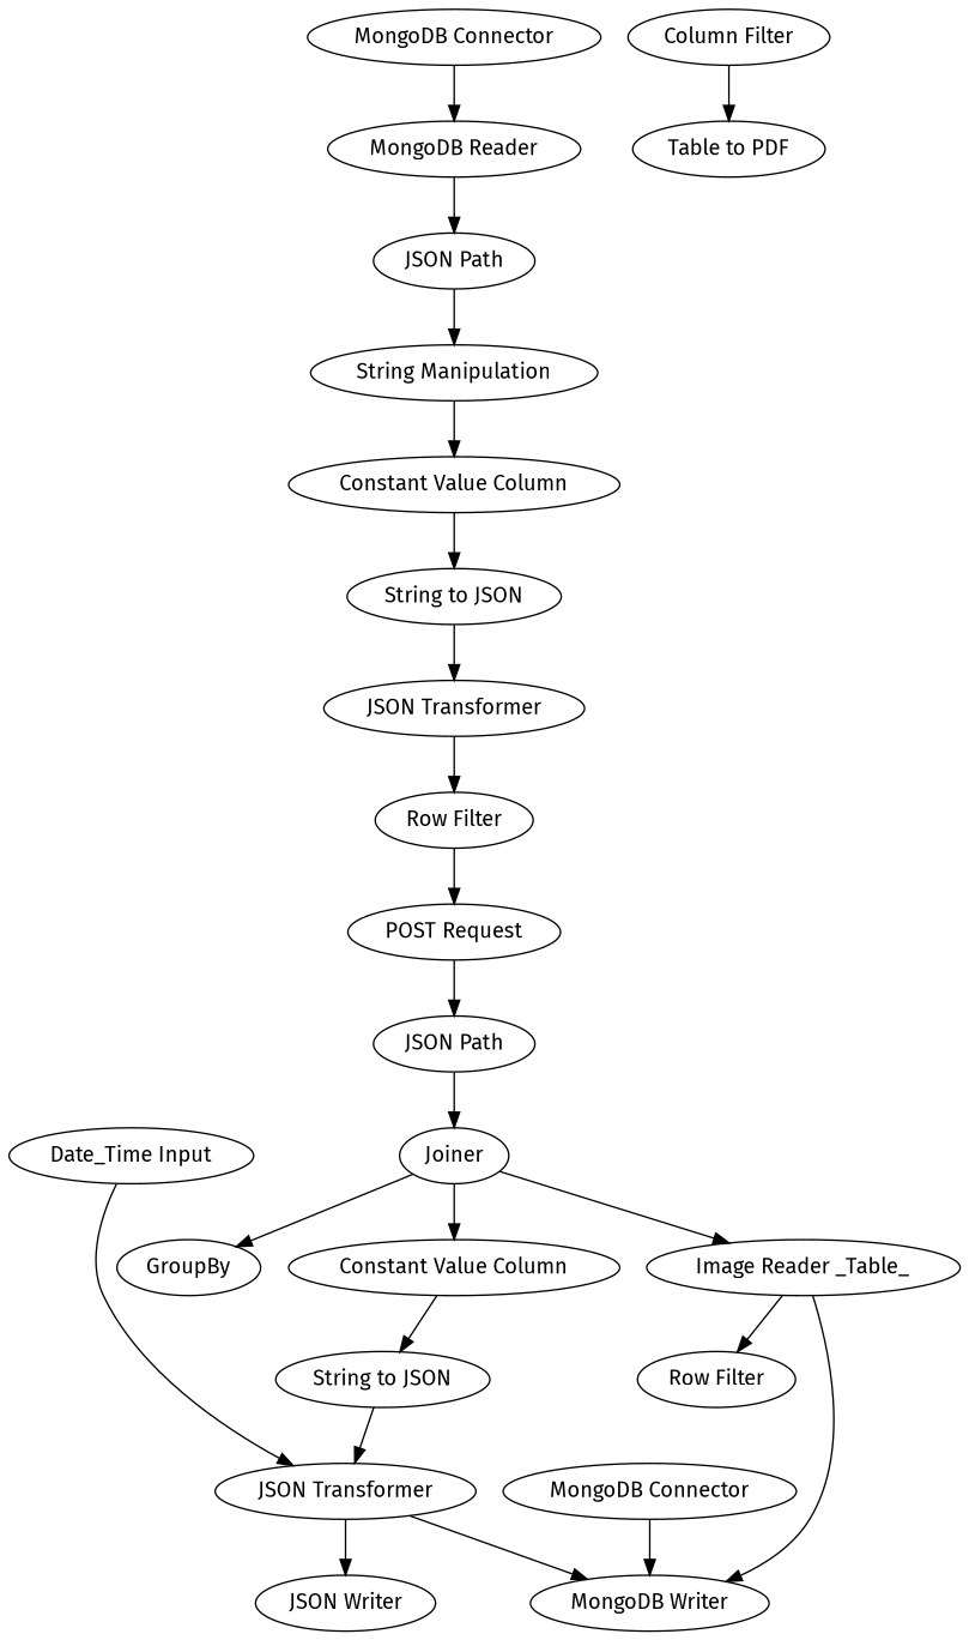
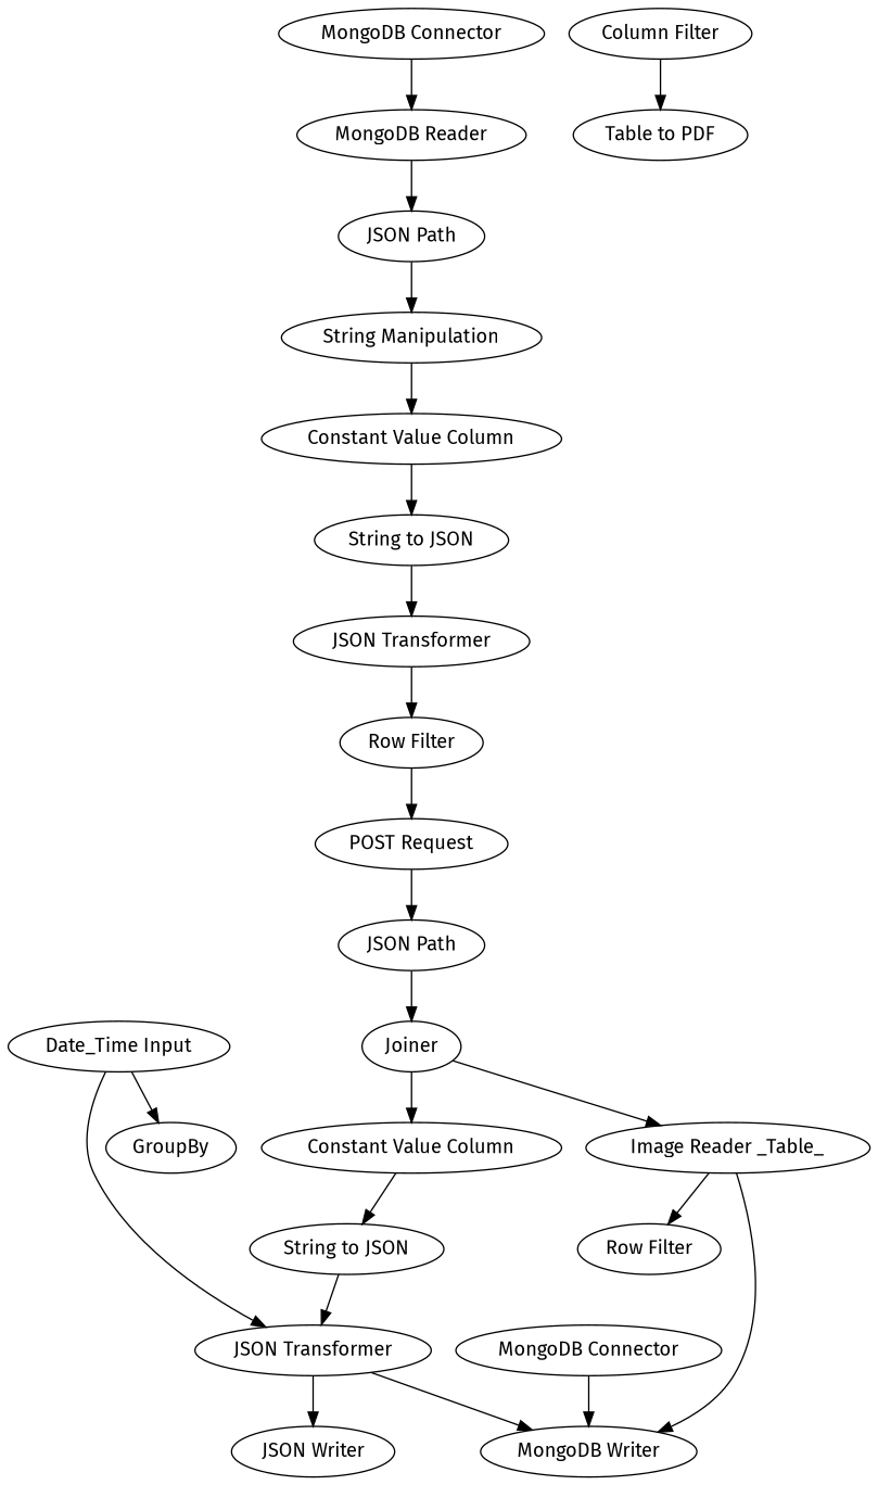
  digraph {
    fontname="Fira Sans"
    rankdir=TB
    node [fontname="Fira Sans"]
    edge [fontname="Fira Sans"]
    n1 [label="JSON Transformer"]
    n2 [label="MongoDB Writer"]
    n3 [label="JSON Writer"]
    n4 [label="MongoDB Connector"]
    n5 [label="MongoDB Reader"]
    n6 [label="JSON Path"]
    n7 [label="String Manipulation"]
    n8 [label="POST Request"]
    n9 [label="JSON Path"]
    n10 [label=Joiner]
    n11 [label="Image Reader _Table_"]
    n12 [label="Constant Value Column"]
    n13 [label=GroupBy]
    n14 [label="Row Filter"]
    n15 [label="Column Filter"]
    n16 [label="Table to PDF"]
    n17 [label="Constant Value Column"]
    n18 [label="String to JSON"]
    n19 [label="String to JSON"]
    n20 [label="JSON Transformer"]
    n21 [label="Row Filter"]
    n22 [label="Date_Time Input"]
    n23 [label="MongoDB Connector"]
    n1 -> n2
    n1 -> n3
    n4 -> n5
    n5 -> n6
    n6 -> n7
    n7 -> n17
    n8 -> n9
    n9 -> n10
    n10 -> n11
    n10 -> n12
-   n10 -> n13
+   n22 -> n13
    n11 -> n2
    n11 -> n14
    n12 -> n18
    n15 -> n16
    n17 -> n19
    n18 -> n1
    n19 -> n20
    n20 -> n21
    n21 -> n8
    n22 -> n1
    n23 -> n2
  }
